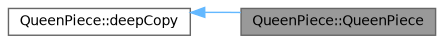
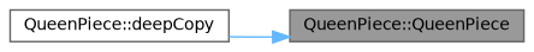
  digraph {
    rankdir=RL
    node [fontname=Helvetica fontsize=10 shape=box style=filled]
    n1 [color=gray40 fillcolor=grey60 fontcolor=black height=0.2 label="QueenPiece::QueenPiece" width=0.4]
    n2 [color=grey40 fillcolor=white height=0.2 label="QueenPiece::deepCopy" width=0.4]
-   n2 -> n1 [color=steelblue1 dir=back fontname=Helvetica fontsize=10 labelfontname=Helvetica labelfontsize=10 style=solid]
+   n1 -> n2 [color=steelblue1 dir=back fontname=Helvetica fontsize=10 labelfontname=Helvetica labelfontsize=10 style=solid]
  }
